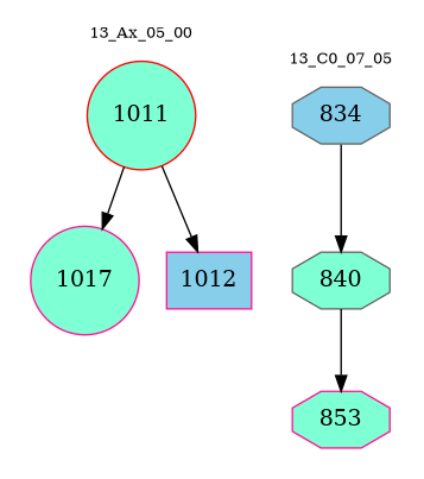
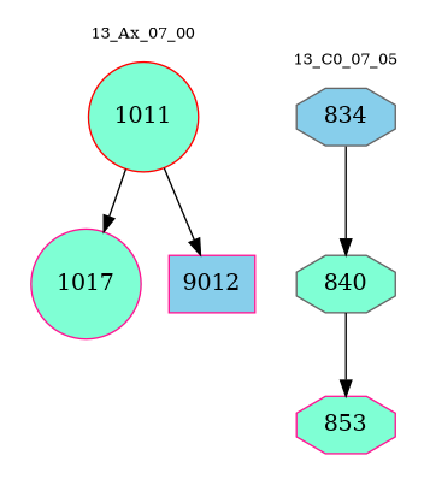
  digraph {
    node [color=deeppink fillcolor=aquamarine shape=octagon style=filled]
    edge [color=black]
    n1 [color=red label=1011 shape=circle]
    n2 [label=1017 shape=circle]
-   n3 [fillcolor=skyblue label=1012 shape=box]
+   n3 [fillcolor=skyblue label=9012 shape=box]
    n4 [color=gray40 fillcolor=skyblue label=834]
    n5 [label=853]
    n6 [color=gray40 label=840]
    subgraph cluster_1 {
      color=white
      fontsize=10
-     label="13_Ax_05_00"
+     label="13_Ax_07_00"
      n1
      n2
      n3
    }
    subgraph cluster_2 {
      color=white
      fontsize=10
      label="13_C0_07_05"
      n4
      n5
      n6
    }
    n1 -> n2
    n1 -> n3
    n4 -> n6
    n6 -> n5
  }
